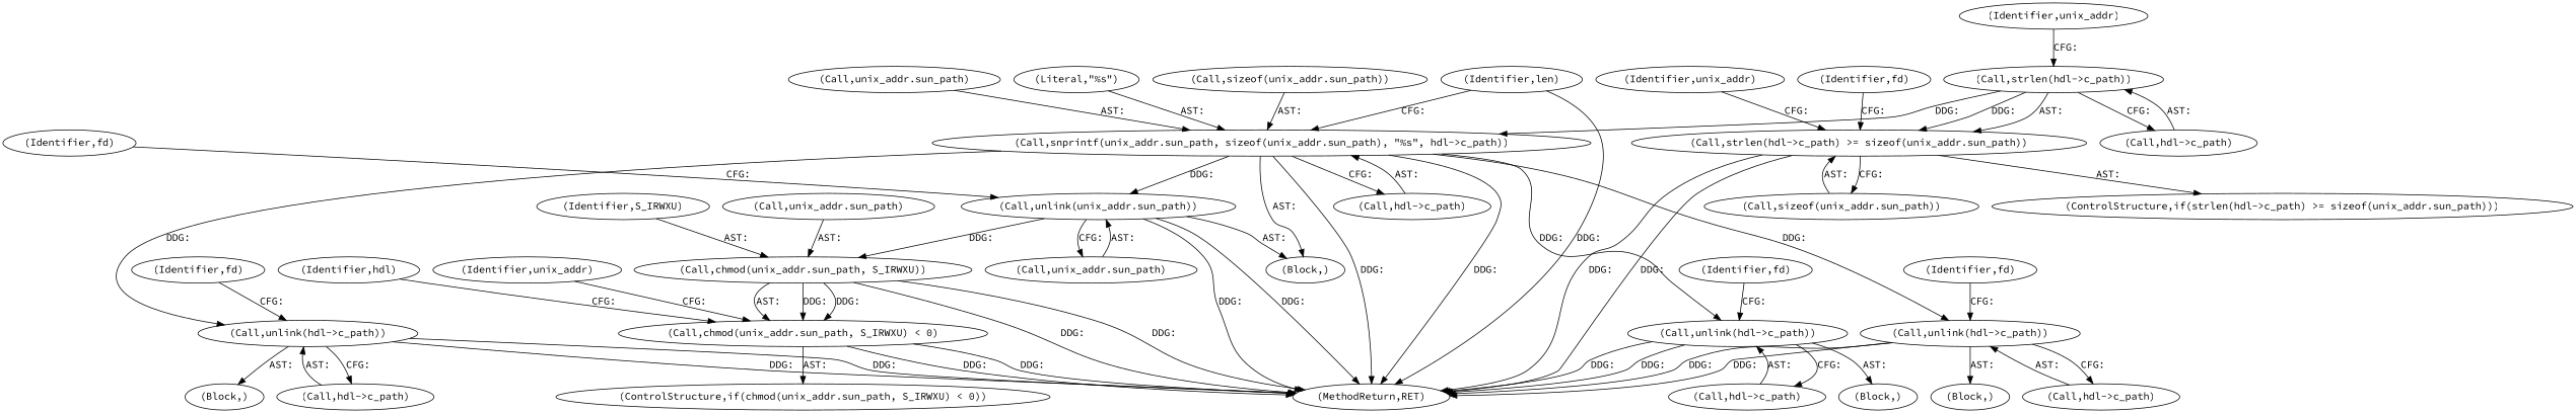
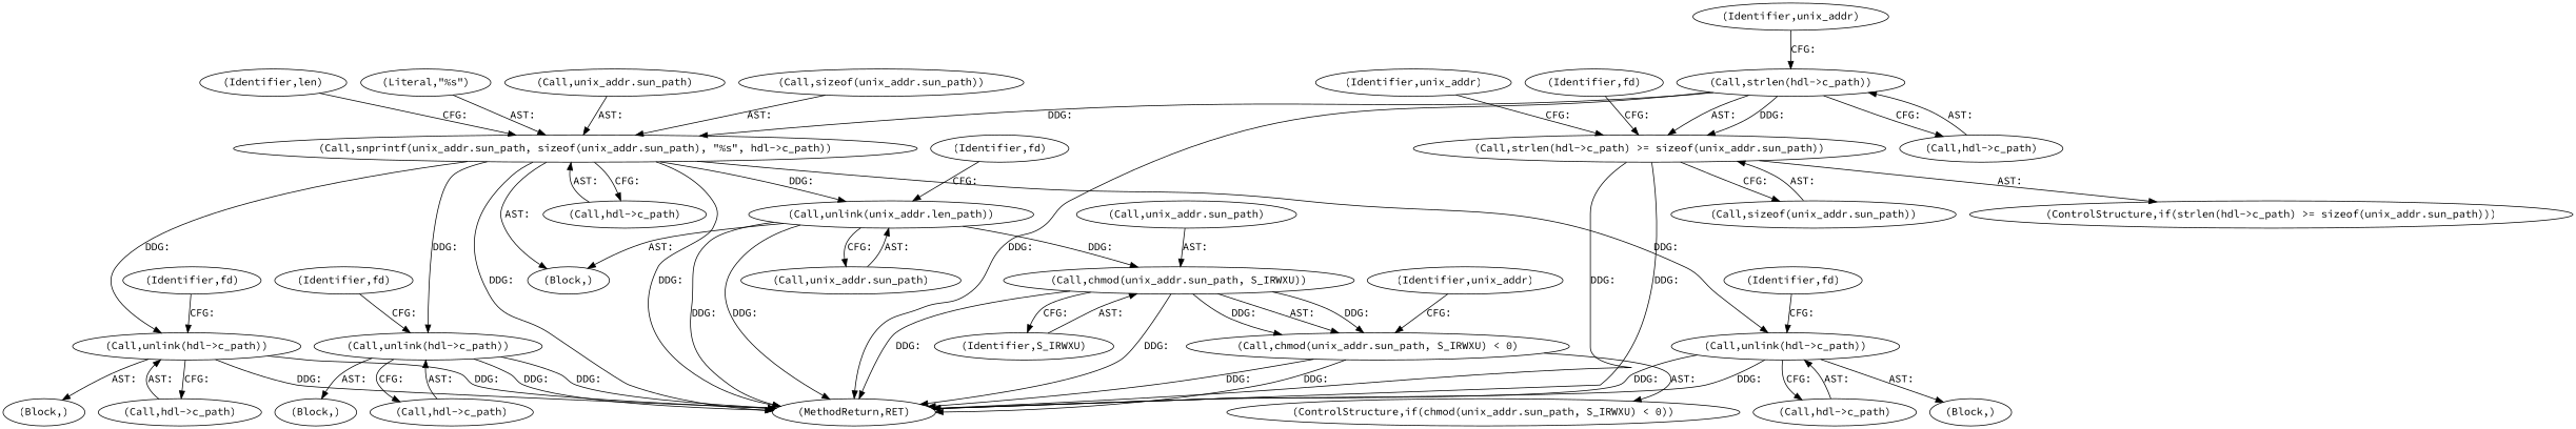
  digraph {
    fontname="Source Code Pro"
    node [fontname="Source Code Pro"]
    edge [fontname="Source Code Pro"]
    n1 [label="(Call,strlen(hdl->c_path))"]
    n2 [label="(Call,strlen(hdl->c_path) >= sizeof(unix_addr.sun_path))"]
    n3 [label="(Call,snprintf(unix_addr.sun_path, sizeof(unix_addr.sun_path), \"%s\", hdl->c_path))"]
    n4 [label="(MethodReturn,RET)"]
    n5 [label="(Call,hdl->c_path)"]
    n6 [label="(Call,sizeof(unix_addr.sun_path))"]
    n7 [label="(ControlStructure,if(strlen(hdl->c_path) >= sizeof(unix_addr.sun_path)))"]
-   n8 [label="(Call,unlink(unix_addr.sun_path))"]
+   n8 [label="(Call,unlink(unix_addr.len_path))"]
    n9 [label="(Call,unlink(hdl->c_path))"]
    n10 [label="(Call,unlink(hdl->c_path))"]
    n11 [label="(Call,unlink(hdl->c_path))"]
    n12 [label="(Call,hdl->c_path)"]
    n13 [label="(Block,)"]
    n14 [label="(Call,chmod(unix_addr.sun_path, S_IRWXU))"]
    n15 [label="(Call,unix_addr.sun_path)"]
    n16 [label="(Call,hdl->c_path)"]
    n17 [label="(Block,)"]
    n18 [label="(Call,hdl->c_path)"]
    n19 [label="(Block,)"]
    n20 [label="(Block,)"]
    n21 [label="(Call,hdl->c_path)"]
    n22 [label="(Call,chmod(unix_addr.sun_path, S_IRWXU) < 0)"]
    n23 [label="(Identifier,S_IRWXU)"]
    n24 [label="(ControlStructure,if(chmod(unix_addr.sun_path, S_IRWXU) < 0))"]
    n25 [label="(Call,unix_addr.sun_path)"]
    n26 [label="(Identifier,fd)"]
    n27 [label="(Identifier,fd)"]
    n28 [label="(Identifier,fd)"]
    n29 [label="(Call,unix_addr.sun_path)"]
    n30 [label="(Call,sizeof(unix_addr.sun_path))"]
    n31 [label="(Identifier,fd)"]
    n32 [label="(Identifier,unix_addr)"]
    n33 [label="(Identifier,len)"]
    n34 [label="(Identifier,unix_addr)"]
-   n35 [label="(Identifier,hdl)"]
    n36 [label="(Identifier,unix_addr)"]
    n37 [label="(Identifier,fd)"]
    n38 [label="(Literal,\"%s\")"]
    n1 -> n2 [label="AST: "]
    n1 -> n2 [label="DDG: "]
    n1 -> n3 [label="DDG: "]
-   n33 -> n4 [label="DDG: "]
+   n1 -> n4 [label="DDG: "]
    n1 -> n5 [label="CFG: "]
    n2 -> n4 [label="DDG: "]
    n2 -> n4 [label="DDG: "]
    n2 -> n6 [label="CFG: "]
    n2 -> n7 [label="AST: "]
    n3 -> n4 [label="DDG: "]
    n3 -> n4 [label="DDG: "]
    n3 -> n8 [label="DDG: "]
    n3 -> n9 [label="DDG: "]
    n3 -> n10 [label="DDG: "]
    n3 -> n11 [label="DDG: "]
    n3 -> n12 [label="CFG: "]
    n3 -> n13 [label="AST: "]
    n5 -> n1 [label="AST: "]
    n6 -> n2 [label="AST: "]
    n8 -> n4 [label="DDG: "]
    n8 -> n4 [label="DDG: "]
    n8 -> n13 [label="AST: "]
    n8 -> n14 [label="DDG: "]
    n8 -> n15 [label="CFG: "]
    n9 -> n4 [label="DDG: "]
    n9 -> n4 [label="DDG: "]
    n9 -> n16 [label="CFG: "]
    n9 -> n17 [label="AST: "]
    n10 -> n4 [label="DDG: "]
    n10 -> n4 [label="DDG: "]
    n10 -> n18 [label="CFG: "]
    n10 -> n19 [label="AST: "]
    n11 -> n4 [label="DDG: "]
    n11 -> n4 [label="DDG: "]
    n11 -> n20 [label="AST: "]
    n11 -> n21 [label="CFG: "]
    n12 -> n3 [label="AST: "]
    n14 -> n4 [label="DDG: "]
    n14 -> n4 [label="DDG: "]
    n14 -> n22 [label="AST: "]
    n14 -> n22 [label="DDG: "]
    n14 -> n22 [label="DDG: "]
+   n14 -> n23 [label="CFG: "]
    n15 -> n8 [label="AST: "]
    n16 -> n9 [label="AST: "]
    n18 -> n10 [label="AST: "]
    n21 -> n11 [label="AST: "]
    n22 -> n4 [label="DDG: "]
    n22 -> n4 [label="DDG: "]
    n22 -> n24 [label="AST: "]
    n23 -> n14 [label="AST: "]
    n25 -> n3 [label="AST: "]
    n26 -> n9 [label="CFG: "]
    n27 -> n10 [label="CFG: "]
    n28 -> n11 [label="CFG: "]
    n29 -> n14 [label="AST: "]
    n30 -> n3 [label="AST: "]
    n31 -> n8 [label="CFG: "]
    n32 -> n2 [label="CFG: "]
    n33 -> n3 [label="CFG: "]
    n34 -> n1 [label="CFG: "]
-   n35 -> n22 [label="CFG: "]
    n36 -> n22 [label="CFG: "]
    n37 -> n2 [label="CFG: "]
    n38 -> n3 [label="AST: "]
  }
